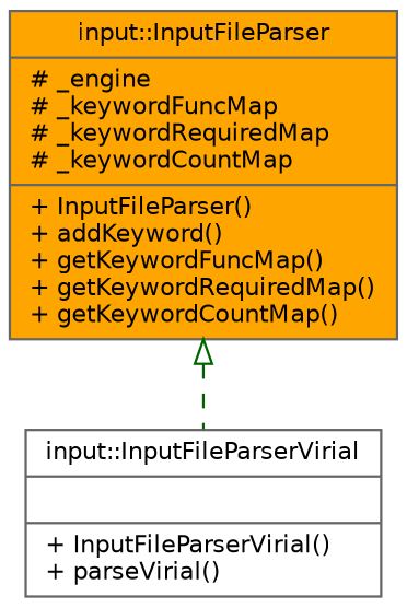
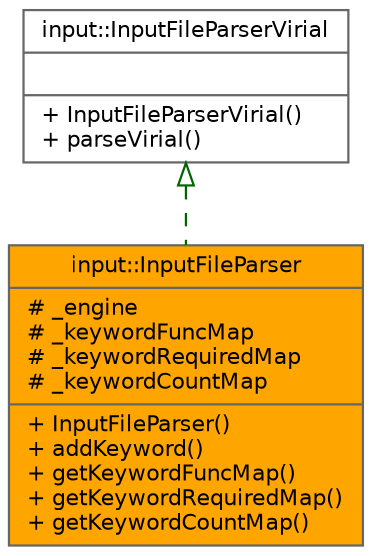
  digraph {
    node [color=gray40 fontname=Helvetica fontsize=10 shape=record style=filled]
    n1 [fillcolor=white fontcolor=black height=0.2 label="{input::InputFileParserVirial\n||+ InputFileParserVirial()\l+ parseVirial()\l}" width=0.4]
    n2 [fillcolor=orange height=0.2 label="{input::InputFileParser\n|# _engine\l# _keywordFuncMap\l# _keywordRequiredMap\l# _keywordCountMap\l|+ InputFileParser()\l+ addKeyword()\l+ getKeywordFuncMap()\l+ getKeywordRequiredMap()\l+ getKeywordCountMap()\l}" width=0.4]
-   n2 -> n1 [arrowtail=onormal color=darkgreen dir=back fontname=Helvetica fontsize=10 labelfontname=Helvetica labelfontsize=10 style=dashed]
+   n1 -> n2 [arrowtail=onormal color=darkgreen dir=back fontname=Helvetica fontsize=10 labelfontname=Helvetica labelfontsize=10 style=dashed]
  }
